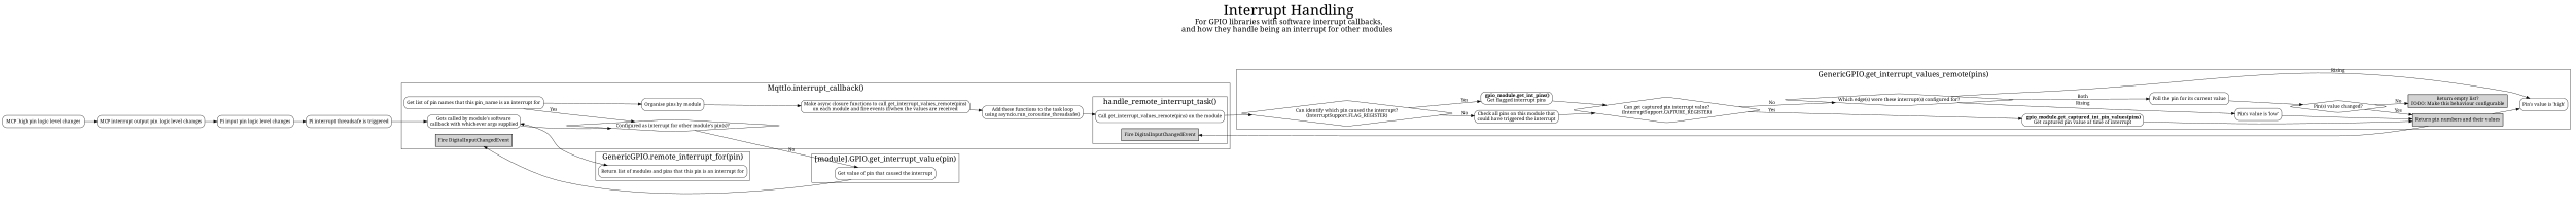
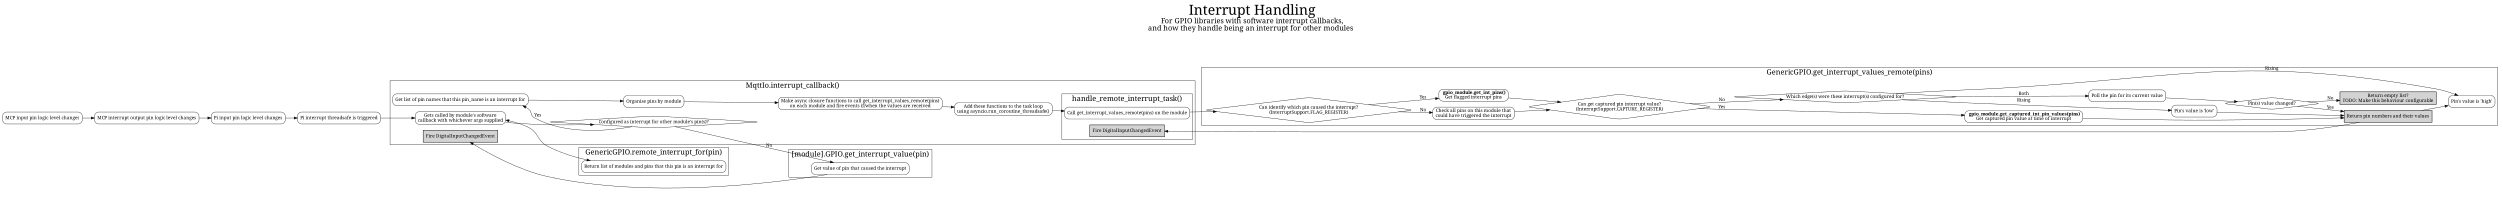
  digraph {
    fontname="Noto Serif"
    label=< <font point-size="42">Interrupt Handling</font><br /> <font point-size="22">For GPIO libraries with software interrupt callbacks,<br />and how they handle being an interrupt for other modules</font> >
    labelloc=t
    rankdir=LR
    node [fontname="Noto Serif" shape=box style=rounded]
    edge [fontname="Noto Serif"]
    n1 [label="Call get_interrupt_values_remote(pins) on the module"]
    n2 [label="Fire DigitalInputChangedEvent" style=striped]
    n3 [label="Configured as interrupt for other module's pin(s)?" shape=diamond]
    n4 [label="Gets called by module's software\ncallback with whichever args supplied"]
    n5 [label="Fire DigitalInputChangedEvent" style=striped]
    n6 [label="Get list of pin names that this pin_name is an interrupt for"]
    n7 [label="Organise pins by module"]
    n8 [label="Make async closure functions to call get_interrupt_values_remote(pins)\non each module and fire events if/when the values are received"]
    n9 [label="Add these functions to the task loop\nusing asyncio.run_coroutine_threadsafe()"]
    n10 [label="Return list of modules and pins that this pin is an interrupt for"]
    n11 [label="Can identify which pin caused the interrupt?\n(InterruptSupport.FLAG_REGISTER)" shape=diamond]
    n12 [label="Can get captured pin interrupt value?\n(InterruptSupport.CAPTURE_REGISTER)" shape=diamond]
    n13 [label="Which edge(s) were these interrupt(s) configured for?" shape=diamond]
    n14 [label="Pin(s) value changed?" shape=diamond]
    n15 [label="Check all pins on this module that\ncould have triggered the interrupt"]
    n16 [label="Poll the pin for its current value"]
    n17 [label=< <b>gpio_module.get_int_pins()</b><br /> Get flagged interrupt pins >]
    n18 [label=< <b>gpio_module.get_captured_int_pin_values(pins)</b><br /> Get captured pin value at time of interrupt >]
    n19 [label="Pin's value is 'high'"]
    n20 [label="Pin's value is 'low'"]
    n21 [label="Return pin numbers and their values" style=striped]
    n22 [label="Return empty list?\nTODO: Make this behaviour configurable" style=striped]
    n23 [label="Get value of pin that caused the interrupt"]
-   n24 [label="MCP high pin logic level changes"]
+   n24 [label="MCP input pin logic level changes"]
    n25 [label="MCP interrupt output pin logic level changes"]
    n26 [label="Pi input pin logic level changes"]
    n27 [label="Pi interrupt threadsafe is triggered"]
    subgraph cluster_1 {
      label=<<font point-size="22">MqttIo.interrupt_callback()</font>>
      n3
      n4
      n5
      n6
      n7
      n8
      n9
      subgraph cluster_2 {
        label=<<font point-size="22">handle_remote_interrupt_task()</font>>
        n1
        n2
      }
    }
    subgraph cluster_3 {
      label=<<font point-size="22">GenericGPIO.remote_interrupt_for(pin)</font>>
      n10
    }
    subgraph cluster_4 {
      label=<<font point-size="22">GenericGPIO.get_interrupt_values_remote(pins)</font>>
      n11
      n12
      n13
      n14
      n15
      n16
      n17
      n18
      n19
      n20
      n21
      n22
    }
    subgraph cluster_5 {
      label=<<font point-size="22">[module].GPIO.get_interrupt_value(pin)</font>>
      n23
    }
    n1 -> n11
-   n6 -> n3 [label=Yes]
+   n3 -> n6 [label=Yes]
    n3 -> n23 [label=No]
    n4 -> n3
    n4 -> n10 [dir=both]
    n6 -> n7
    n7 -> n8
    n8 -> n9
    n9 -> n1
    n11 -> n15 [label=No]
    n11 -> n17 [label=Yes]
    n12 -> n13 [label=No]
    n12 -> n18 [label=Yes]
    n13 -> n16 [label=Both]
    n13 -> n19 [label=Rising]
    n13 -> n20 [label=Rising]
    n14 -> n21 [label=Yes]
    n14 -> n22 [label=No]
    n15 -> n12
    n16 -> n14
    n17 -> n12
    n18 -> n21
    n20 -> n21
    n21 -> n2
    n21 -> n19
    n23 -> n5
    n24 -> n25
    n25 -> n26
    n26 -> n27
    n27 -> n4
  }
